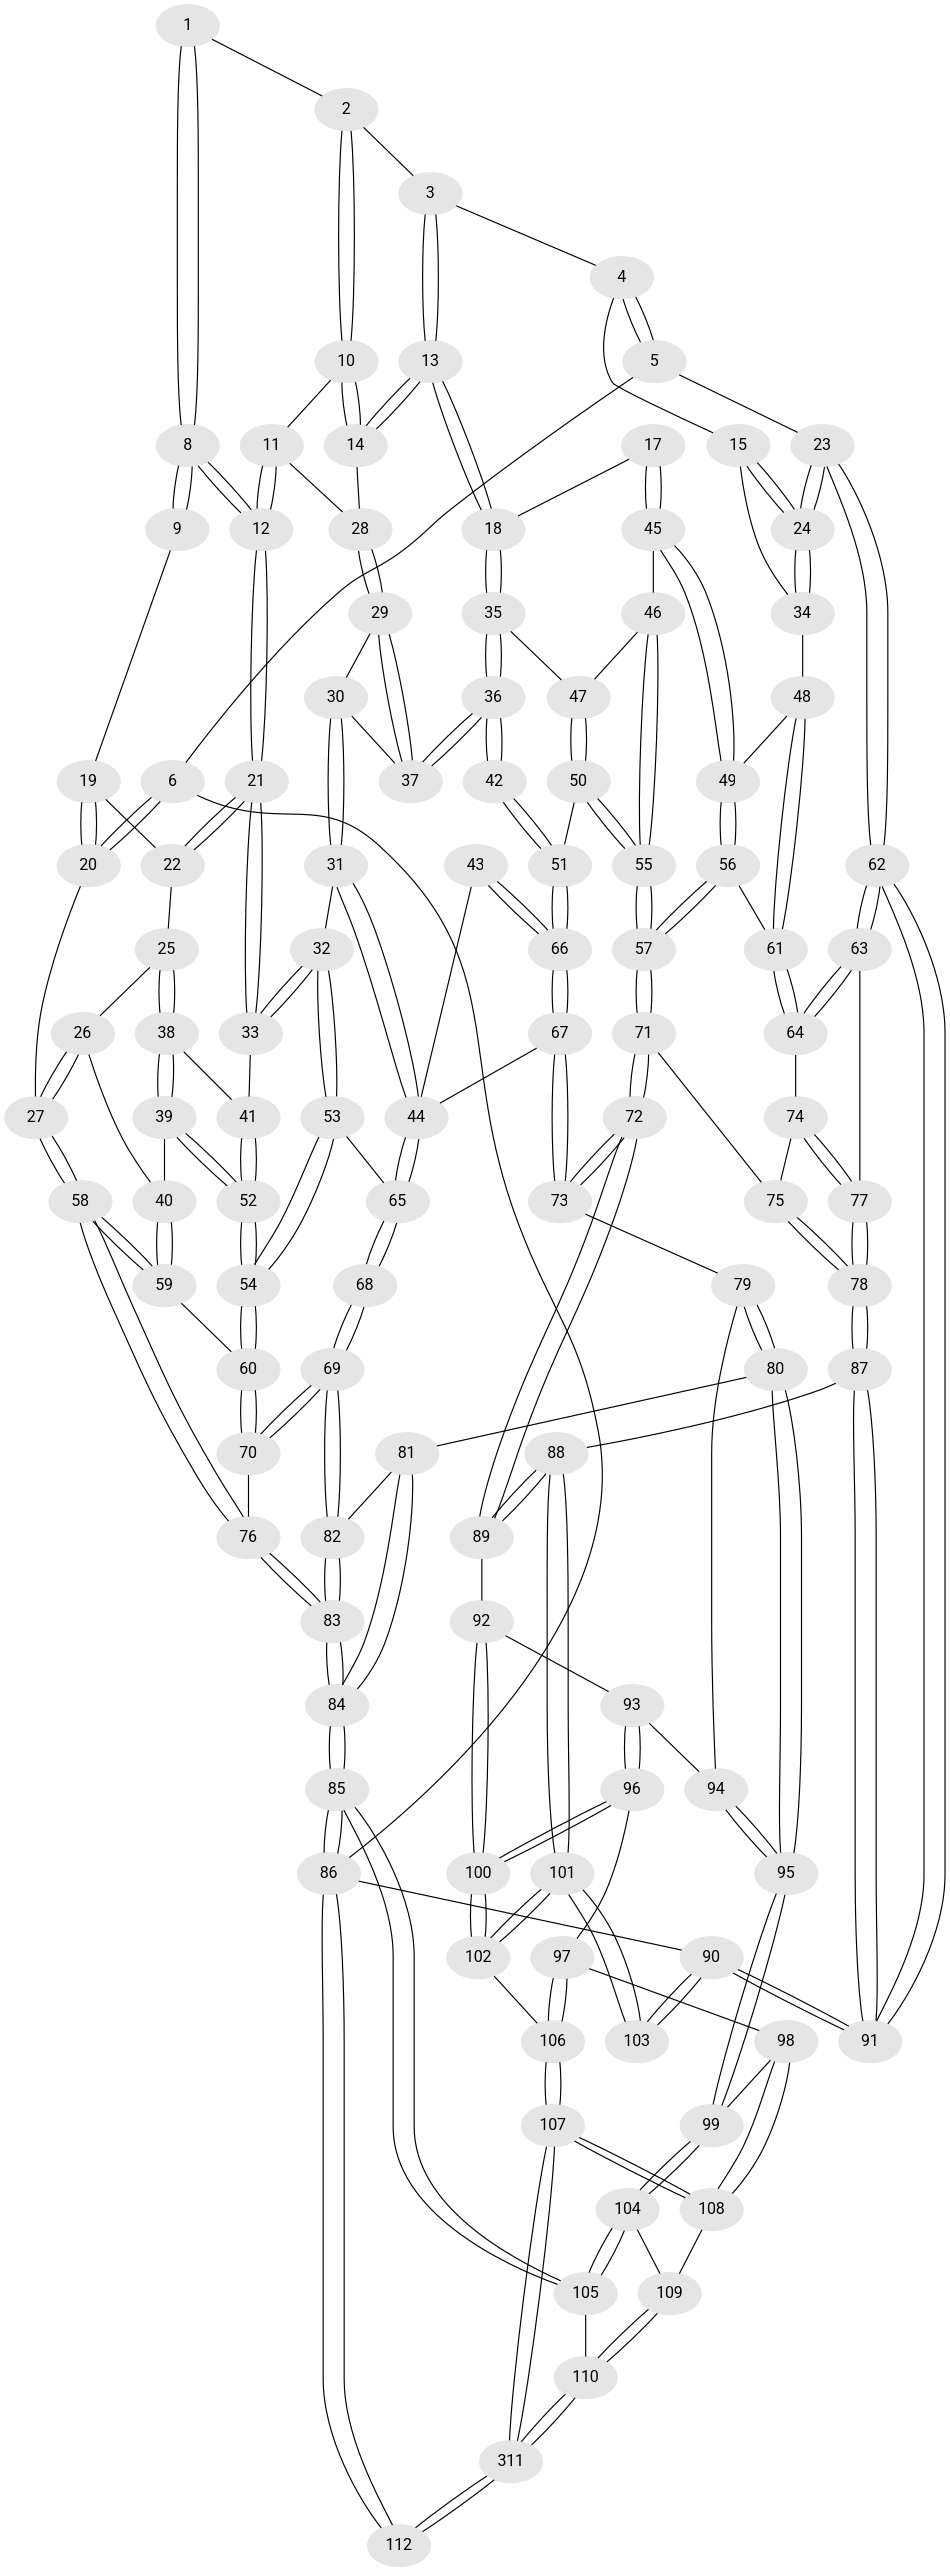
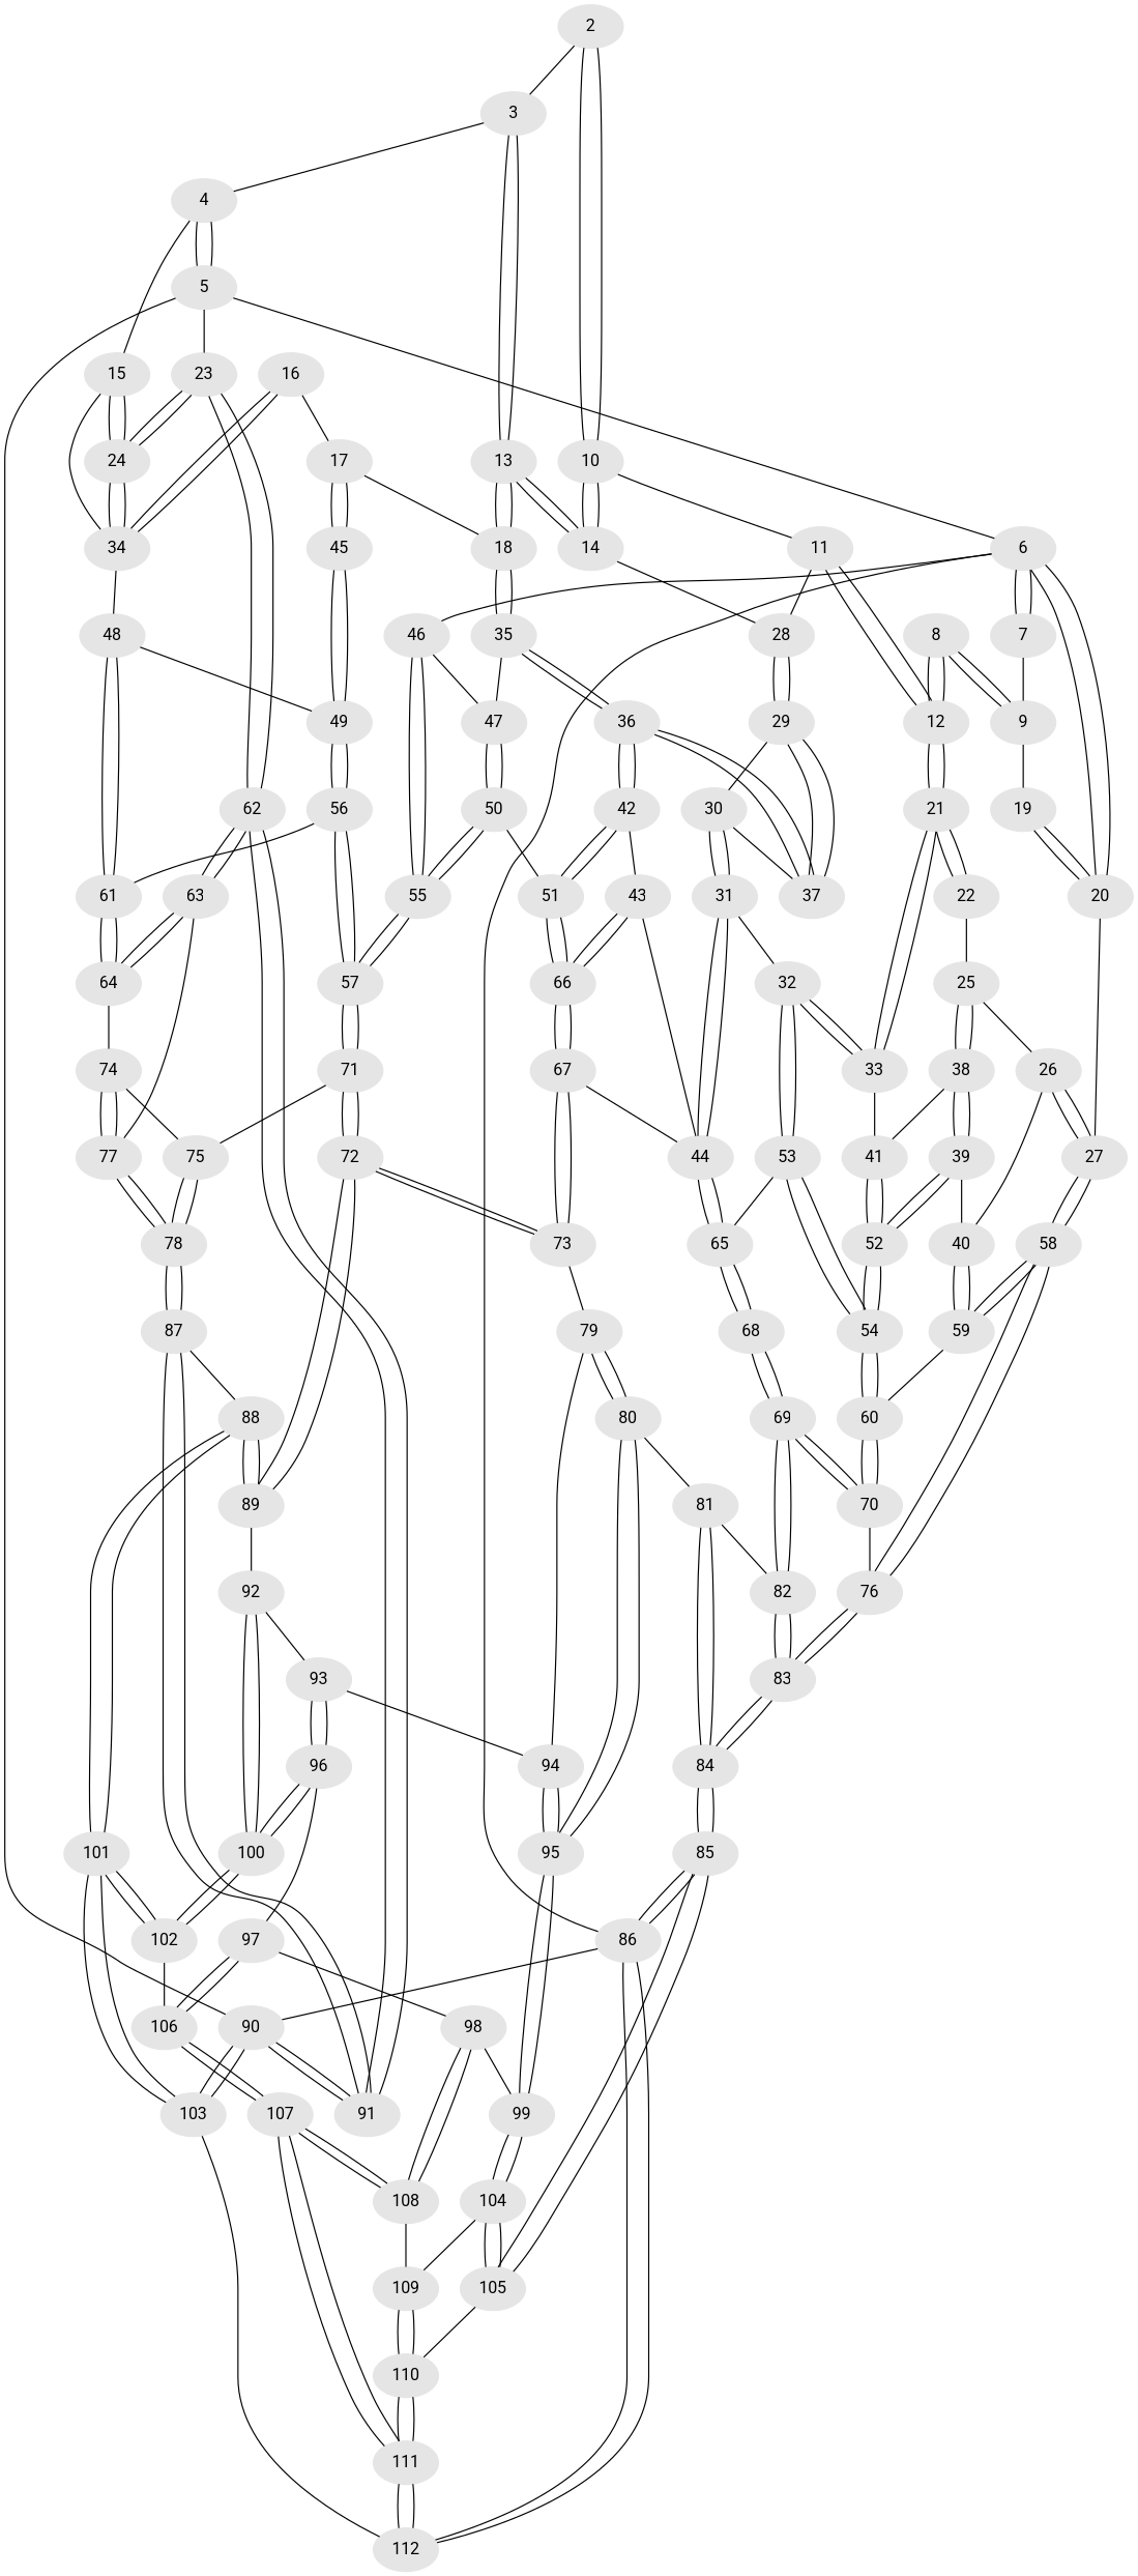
  graph {
    fontname=Roboto
    node [color=gray90 fontname=Roboto style=filled]
    edge [fontname=Roboto]
-   1
    2
    8
    3
    10
    9
    12
    4
    13
    11
    14
    5
    15
    18
    6
    23
    90
    24
    34
+   7
    20
    86
    62
    91
    103
    27
    112
    19
    21
    22
    28
    29
    33
    35
+   16
    17
    45
    48
    46
    49
    36
    47
    25
    58
    41
    26
    38
    63
    40
    39
    59
    76
    30
    37
    31
    32
    44
    53
    65
    54
    52
    61
    42
    50
    43
    51
    60
    66
    67
    68
    55
    56
    57
    64
    70
    71
    72
    75
    83
    74
    77
    78
    69
    73
    79
    82
    89
    92
    80
    94
    87
    84
    88
    81
    95
    99
    85
    105
    110
    101
    102
    93
    100
    96
    97
    104
    98
    106
    108
    107
    109
-   111 [label=311]
-   1 -- 2
-   1 -- 8
-   1 -- 8
+   111
    2 -- 3
    2 -- 10
    2 -- 10
    8 -- 9
    8 -- 9
    8 -- 12
    8 -- 12
    3 -- 4
    3 -- 13
    3 -- 13
    10 -- 11
    10 -- 14
    10 -- 14
    9 -- 19
    12 -- 21
    12 -- 21
    4 -- 5
    4 -- 5
    4 -- 15
    13 -- 14
    13 -- 14
    13 -- 18
    13 -- 18
    11 -- 12
    11 -- 12
    11 -- 28
    14 -- 28
    5 -- 6
    5 -- 23
+   5 -- 90
    15 -- 24
    15 -- 24
    15 -- 34
    18 -- 35
    18 -- 35
+   6 -- 7
+   6 -- 7
    6 -- 20
    6 -- 20
    6 -- 86
    23 -- 24
    23 -- 24
    23 -- 62
    23 -- 62
    90 -- 91
    90 -- 91
    90 -- 103
    90 -- 103
    24 -- 34
    24 -- 34
    34 -- 48
+   7 -- 9
    20 -- 27
    86 -- 90
    86 -- 112
    86 -- 112
    62 -- 91
    62 -- 91
    62 -- 63
    62 -- 63
+   103 -- 112
    27 -- 58
    27 -- 58
    19 -- 20
    19 -- 20
-   19 -- 22
    21 -- 22
    21 -- 22
    21 -- 33
    21 -- 33
    22 -- 25
    28 -- 29
    28 -- 29
    29 -- 30
    29 -- 37
    29 -- 37
    33 -- 41
    35 -- 36
    35 -- 36
    35 -- 47
+   16 -- 34
+   16 -- 34
+   16 -- 17
    17 -- 18
    17 -- 45
    17 -- 45
-   45 -- 46
+   6 -- 46
    45 -- 49
    45 -- 49
    48 -- 49
    48 -- 61
    48 -- 61
    46 -- 47
    46 -- 55
    46 -- 55
    49 -- 56
    49 -- 56
    36 -- 37
    36 -- 37
    36 -- 42
    36 -- 42
    47 -- 50
    47 -- 50
    25 -- 26
    25 -- 38
    25 -- 38
    58 -- 59
    58 -- 59
    58 -- 76
    58 -- 76
    41 -- 52
    41 -- 52
    26 -- 27
    26 -- 27
    26 -- 40
    38 -- 41
    38 -- 39
    38 -- 39
    63 -- 64
    63 -- 64
    63 -- 77
    40 -- 59
    40 -- 59
    39 -- 40
    39 -- 52
    39 -- 52
    59 -- 60
    76 -- 83
    76 -- 83
    30 -- 37
    30 -- 31
    30 -- 31
    31 -- 32
    31 -- 44
    31 -- 44
    32 -- 33
    32 -- 33
    32 -- 53
    32 -- 53
    44 -- 65
    44 -- 65
    53 -- 65
    53 -- 54
    53 -- 54
    65 -- 68
    65 -- 68
    54 -- 60
    54 -- 60
    52 -- 54
    52 -- 54
    61 -- 64
    61 -- 64
+   42 -- 43
    42 -- 51
    42 -- 51
    50 -- 51
    50 -- 55
    50 -- 55
    43 -- 44
    43 -- 66
    43 -- 66
    51 -- 66
    51 -- 66
    60 -- 70
    60 -- 70
    66 -- 67
    66 -- 67
    67 -- 44
    67 -- 73
    67 -- 73
    68 -- 69
    68 -- 69
    55 -- 57
    55 -- 57
    56 -- 61
    56 -- 57
    56 -- 57
    57 -- 71
    57 -- 71
    64 -- 74
    70 -- 76
    71 -- 72
    71 -- 72
    71 -- 75
    72 -- 73
    72 -- 73
    72 -- 89
    72 -- 89
    75 -- 78
    75 -- 78
    83 -- 84
    83 -- 84
    74 -- 75
    74 -- 77
    74 -- 77
    77 -- 78
    77 -- 78
    78 -- 87
    78 -- 87
    69 -- 70
    69 -- 70
    69 -- 82
    69 -- 82
    73 -- 79
    79 -- 80
    79 -- 80
    79 -- 94
    82 -- 83
    82 -- 83
    89 -- 92
    92 -- 93
    92 -- 100
    92 -- 100
    80 -- 81
    80 -- 95
    80 -- 95
    94 -- 95
    94 -- 95
    87 -- 91
    87 -- 91
    87 -- 88
    84 -- 85
    84 -- 85
    88 -- 89
    88 -- 89
    88 -- 101
    88 -- 101
    81 -- 82
    81 -- 84
    81 -- 84
    95 -- 99
    95 -- 99
    99 -- 104
    99 -- 104
    85 -- 86
    85 -- 86
    85 -- 105
    85 -- 105
    105 -- 110
    110 -- 111
    110 -- 111
    101 -- 103
    101 -- 103
    101 -- 102
    101 -- 102
    102 -- 106
    93 -- 94
    93 -- 96
    93 -- 96
    100 -- 102
    100 -- 102
    96 -- 100
    96 -- 100
    96 -- 97
    97 -- 98
    97 -- 106
    97 -- 106
    104 -- 105
    104 -- 105
    104 -- 109
    98 -- 99
    98 -- 108
    98 -- 108
    106 -- 107
    106 -- 107
    108 -- 109
    107 -- 108
    107 -- 108
    107 -- 111
    107 -- 111
    109 -- 110
    109 -- 110
    111 -- 112
    111 -- 112
  }
